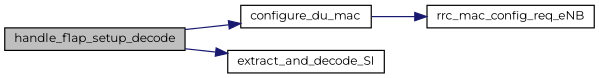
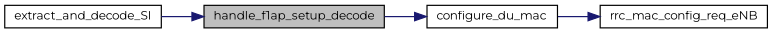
  digraph {
    fontname=Montserrat
    rankdir=LR
    node [color=black fillcolor=white fontname=Montserrat fontsize=10 shape=record style=filled]
    edge [color=midnightblue fontname=Montserrat fontsize=10 labelfontname=Helvetica labelfontsize=10 style=solid]
    n1 [fillcolor=grey75 fontcolor=black height=0.2 label=handle_f1ap_setup_decode width=0.4]
    n2 [height=0.2 label=configure_du_mac width=0.4]
    n3 [height=0.2 label=extract_and_decode_SI width=0.4]
    n4 [height=0.2 label=rrc_mac_config_req_eNB width=0.4]
    n1 -> n2
-   n1 -> n3
+   n3 -> n1
    n2 -> n4
  }
